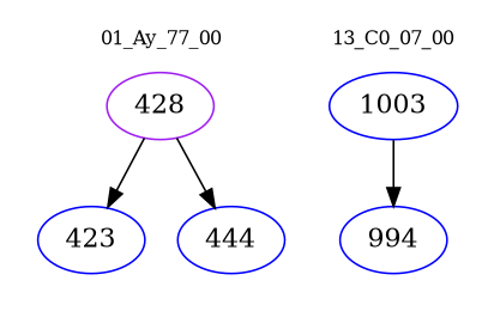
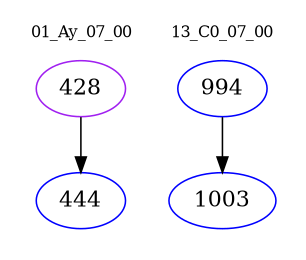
  digraph {
    node [color=blue]
    edge [color=black]
    n1 [color=purple label=428]
-   n2 [label=423]
    n3 [label=444]
    n4 [label=994]
    n5 [label=1003]
    subgraph cluster_1 {
      color=white
      fontsize=10
-     label="01_Ay_77_00"
+     label="01_Ay_07_00"
      n1
-     n2
      n3
    }
    subgraph cluster_2 {
      color=white
      fontsize=10
      label="13_C0_07_00"
      n4
      n5
    }
-   n1 -> n2
    n1 -> n3
-   n5 -> n4
+   n4 -> n5
  }
